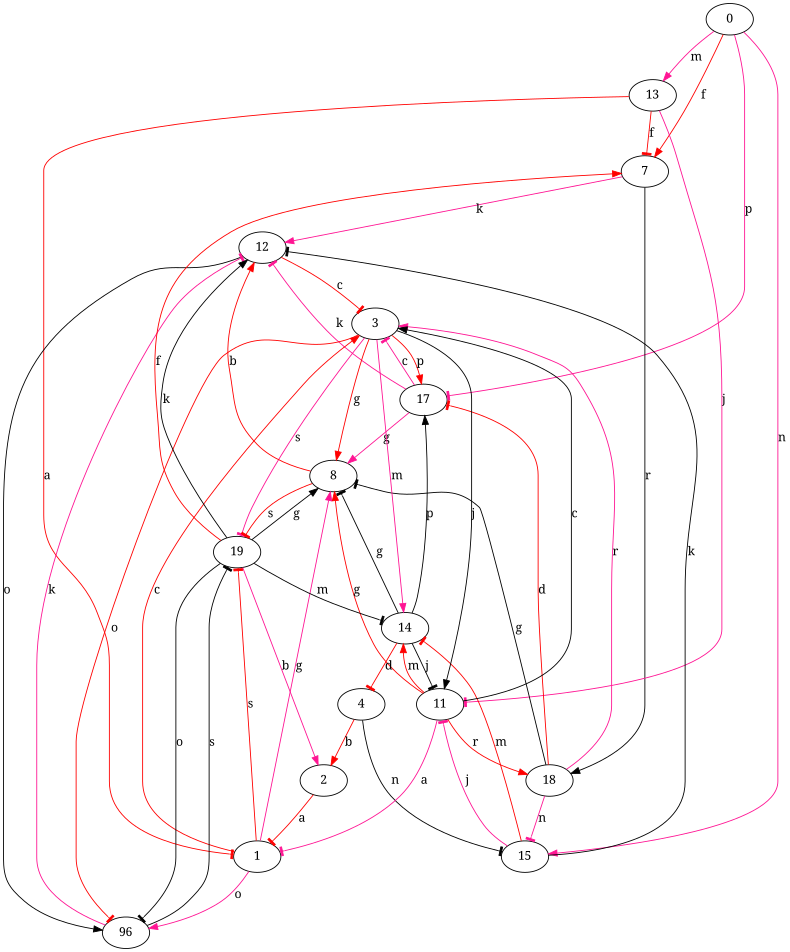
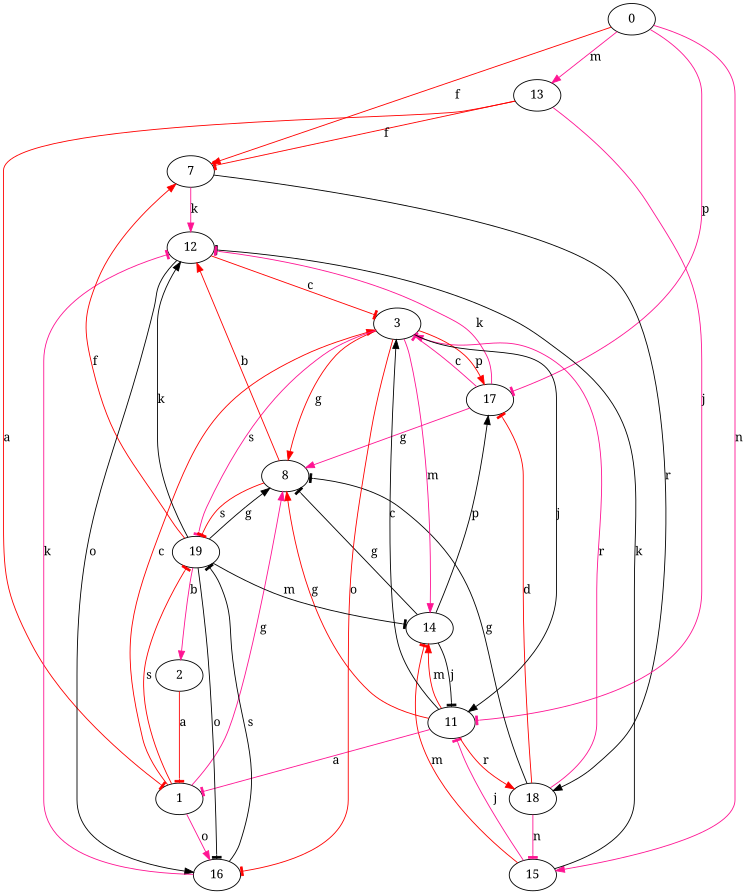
  strict digraph {
    fontname="Noto Serif"
    node [fontname="Noto Serif"]
    edge [arrowhead=tee color=red fontname="Noto Serif"]
    0
    7
    13
    15
    17
-   4
    2
    12
    18
    1
    11
    14
    3
    8
-   16 [label=96]
+   16
    19
    0 -> 7 [arrowhead=normal label=f]
    0 -> 13 [arrowhead=normal color=deeppink label=m]
    0 -> 15 [arrowhead=normal color=deeppink label=n]
    0 -> 17 [color=deeppink label=p]
    7 -> 12 [arrowhead=normal color=deeppink label=k]
    7 -> 18 [arrowhead=normal color=black label=r]
    13 -> 7 [label=f]
    13 -> 1 [label=a]
    13 -> 11 [color=deeppink label=j]
    15 -> 12 [color=black label=k]
    15 -> 11 [color=deeppink label=j]
    15 -> 14 [label=m]
    17 -> 12 [color=deeppink label=k]
    17 -> 3 [color=deeppink label=c]
    17 -> 8 [arrowhead=normal color=deeppink label=g]
-   4 -> 15 [color=black label=n]
-   4 -> 2 [arrowhead=normal label=b]
    2 -> 1 [label=a]
    12 -> 3 [label=c]
    12 -> 16 [arrowhead=normal color=black label=o]
    18 -> 15 [color=deeppink label=n]
    18 -> 17 [label=d]
    18 -> 3 [arrowhead=normal color=deeppink label=r]
    18 -> 8 [color=black label=g]
    1 -> 3 [arrowhead=normal label=c]
    1 -> 8 [arrowhead=normal color=deeppink label=g]
    1 -> 16 [arrowhead=normal color=deeppink label=o]
    1 -> 19 [label=s]
    11 -> 18 [arrowhead=normal label=r]
    11 -> 1 [color=deeppink label=a]
    11 -> 14 [arrowhead=normal label=m]
    11 -> 3 [arrowhead=normal color=black label=c]
    11 -> 8 [arrowhead=normal label=g]
    14 -> 17 [arrowhead=normal color=black label=p]
-   14 -> 4 [label=d]
    14 -> 11 [color=black label=j]
    14 -> 8 [color=black label=g]
    3 -> 17 [arrowhead=normal label=p]
    3 -> 11 [arrowhead=normal color=black label=j]
    3 -> 14 [arrowhead=normal color=deeppink label=m]
    3 -> 8 [arrowhead=normal label=g]
    3 -> 16 [label=o]
    3 -> 19 [color=deeppink label=s]
    8 -> 12 [arrowhead=normal label=b]
    8 -> 19 [label=s]
    16 -> 12 [color=deeppink label=k]
    16 -> 19 [color=black label=s]
    19 -> 7 [arrowhead=normal label=f]
    19 -> 2 [arrowhead=normal color=deeppink label=b]
    19 -> 12 [arrowhead=normal color=black label=k]
    19 -> 14 [color=black label=m]
    19 -> 8 [arrowhead=normal color=black label=g]
    19 -> 16 [color=black label=o]
  }
